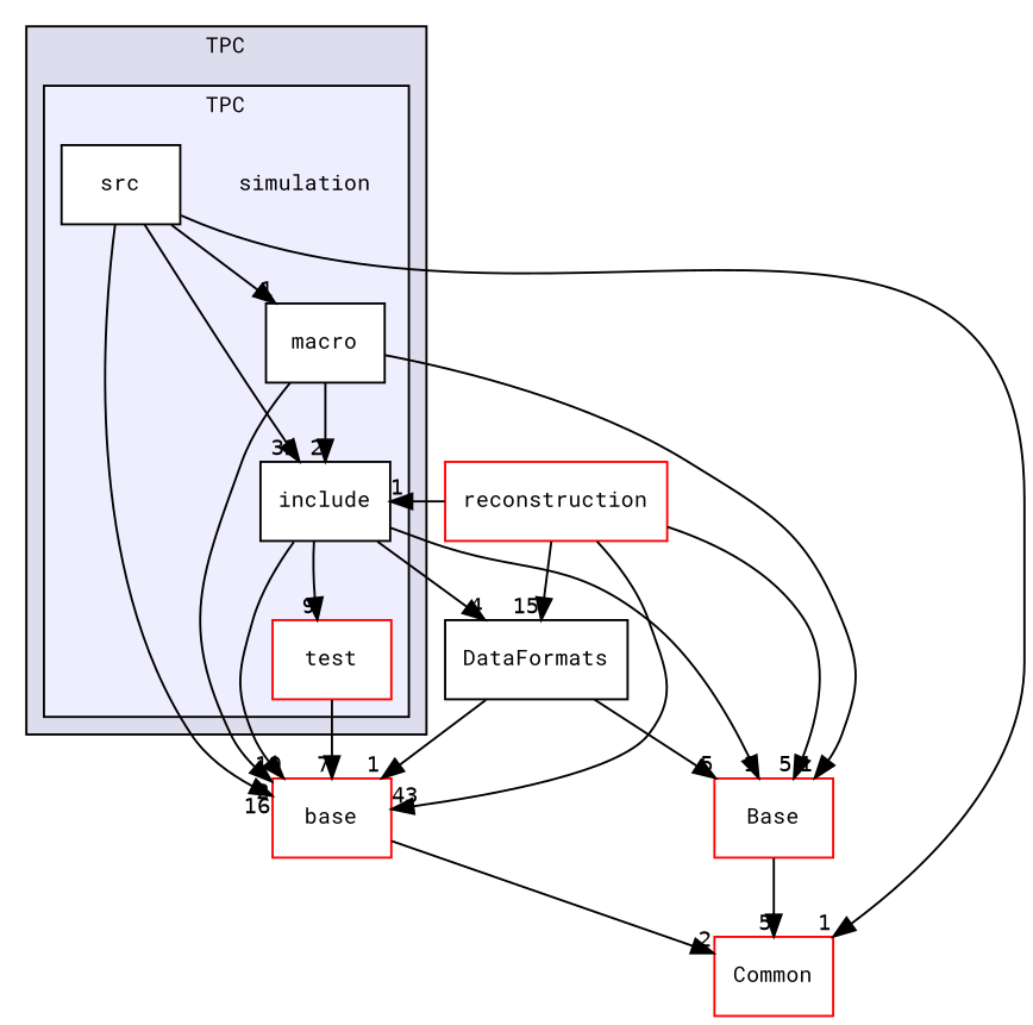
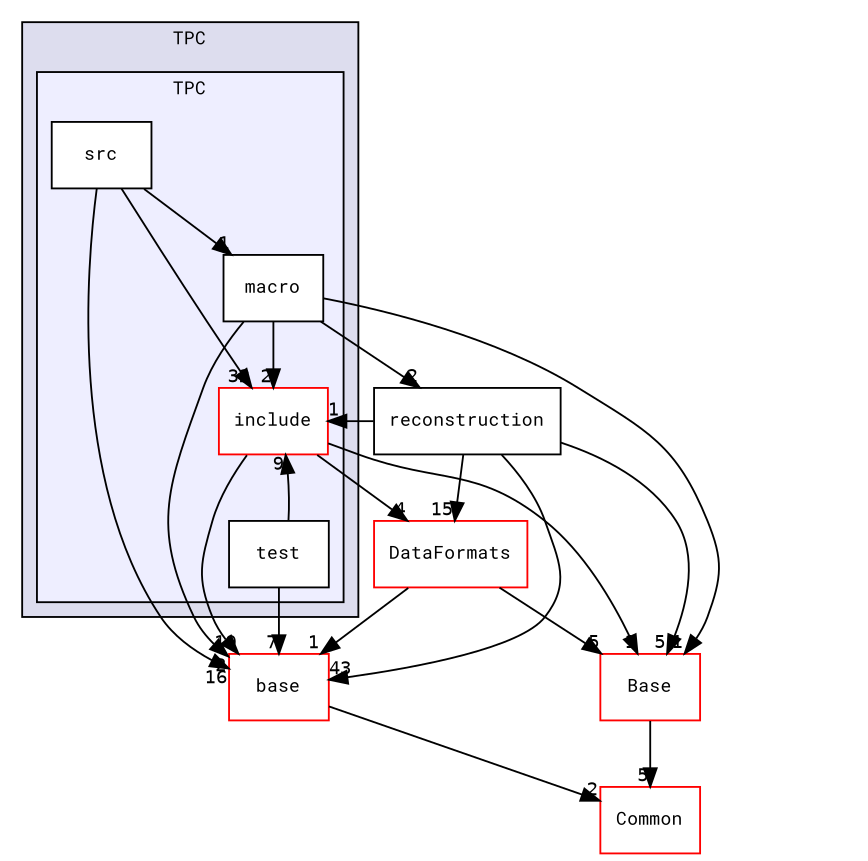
  digraph {
    compound=true
    fontname="Roboto Mono"
    node [fontname="Roboto Mono" fontsize=10 shape=box color=red]
    edge [fontname="Roboto Mono" headlabel=1 labeldistance=1.5 labelfontname=Helvetica labelfontsize=10]
-   n1 [label=simulation shape=plaintext color=""]
-   n2 [color=black fillcolor=white label=include style=filled]
+   n2 [fillcolor=white label=include style=filled]
    n3 [color=black fillcolor=white label=macro style=filled]
    n4 [color=black fillcolor=white label=src style=filled]
-   n5 [fillcolor=white label=test style=filled]
+   n5 [color=black fillcolor=white label=test style=filled]
    n6 [label=base]
    n7 [label=Base]
-   n8 [color=black label=DataFormats]
-   n9 [label=reconstruction]
+   n8 [label=DataFormats]
+   n9 [color=black label=reconstruction]
    n10 [label=Common]
    subgraph cluster_1 {
      bgcolor="#ddddee"
      fontsize=10
      label=TPC
      pencolor=black
      subgraph cluster_2 {
        bgcolor="#eeeeff"
        fontsize=10
        label=TPC
        pencolor=black
-       n1
        n2
        n3
        n4
        n5
      }
    }
    n2 -> n6 [headlabel=19]
    n2 -> n7
    n2 -> n8 [headlabel=4]
    n3 -> n2 [headlabel=2]
    n3 -> n6 [headlabel=2]
    n3 -> n7
+   n3 -> n9 [headlabel=2]
    n4 -> n2 [headlabel=32]
    n4 -> n3
    n4 -> n6 [headlabel=16]
-   n4 -> n10
-   n2 -> n5 [headlabel=9]
+   n5 -> n2 [headlabel=9]
    n5 -> n6 [headlabel=7]
    n6 -> n10 [headlabel=2]
    n7 -> n10 [headlabel=5]
    n8 -> n6
    n8 -> n7 [headlabel=5]
    n9 -> n2
    n9 -> n6 [headlabel=43]
    n9 -> n7 [headlabel=5]
    n9 -> n8 [headlabel=15]
  }
